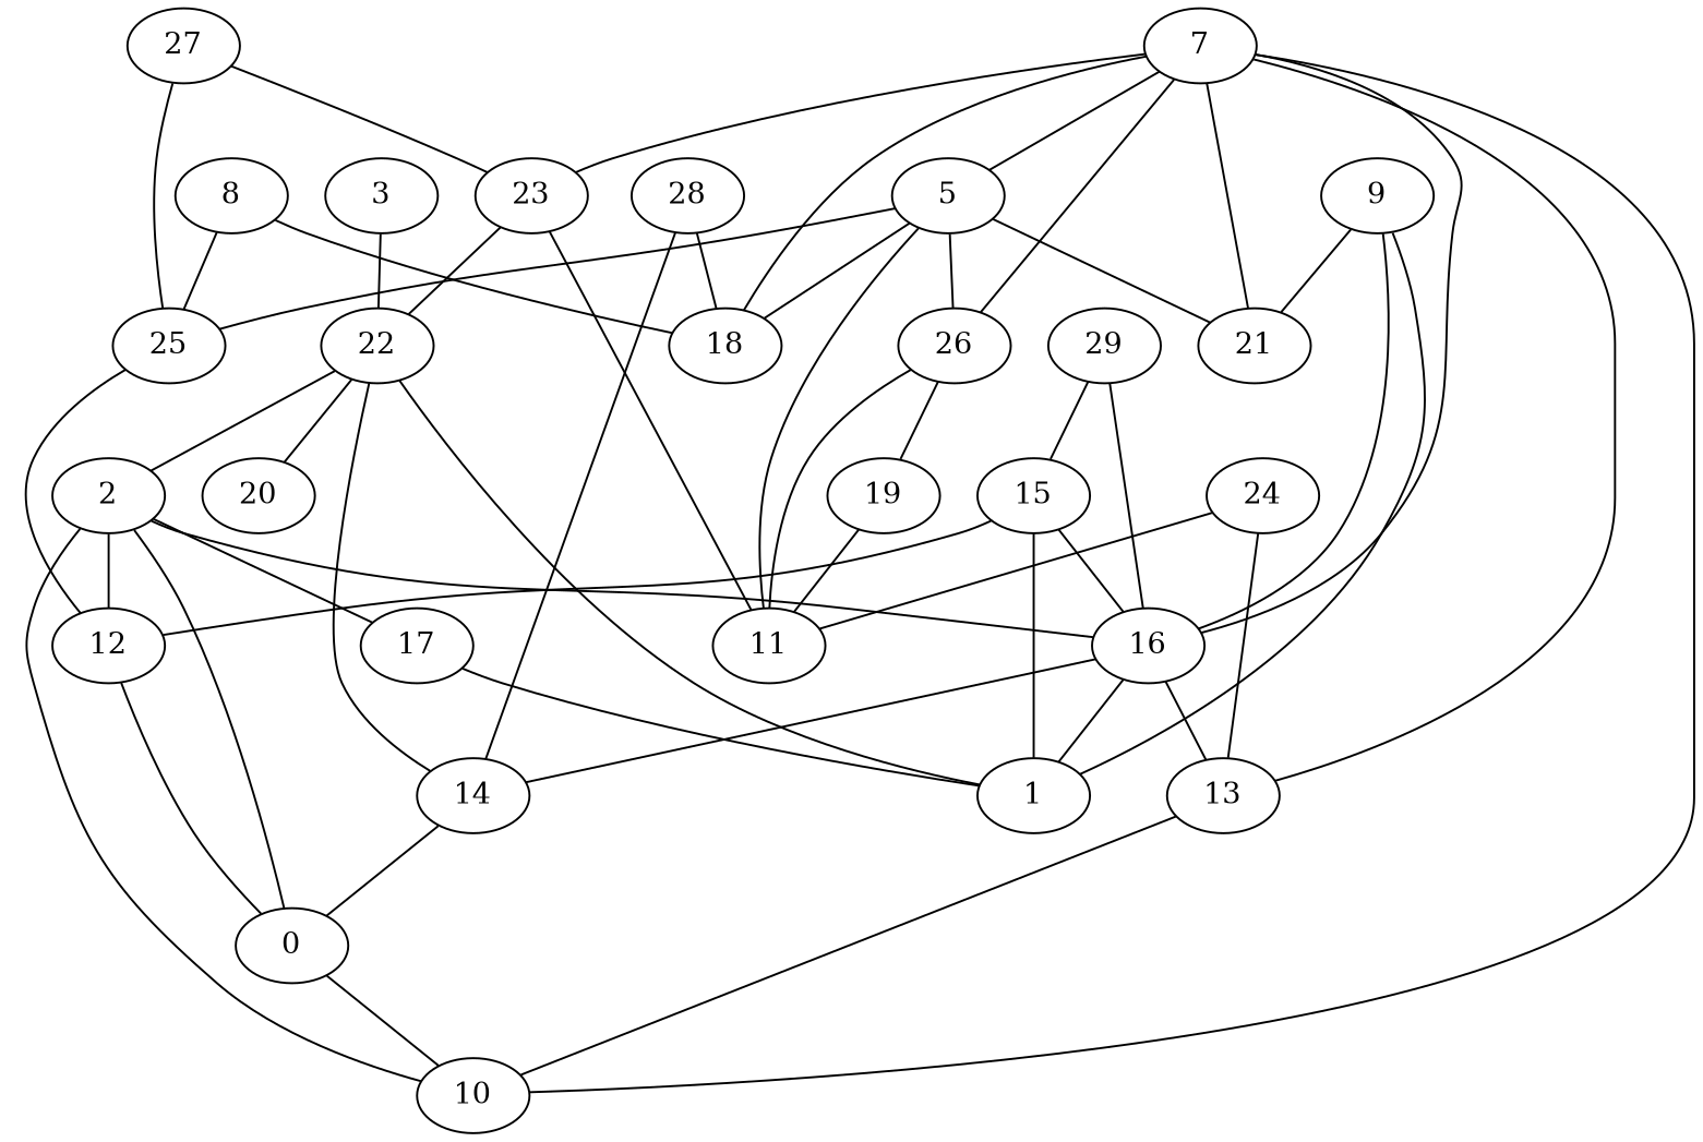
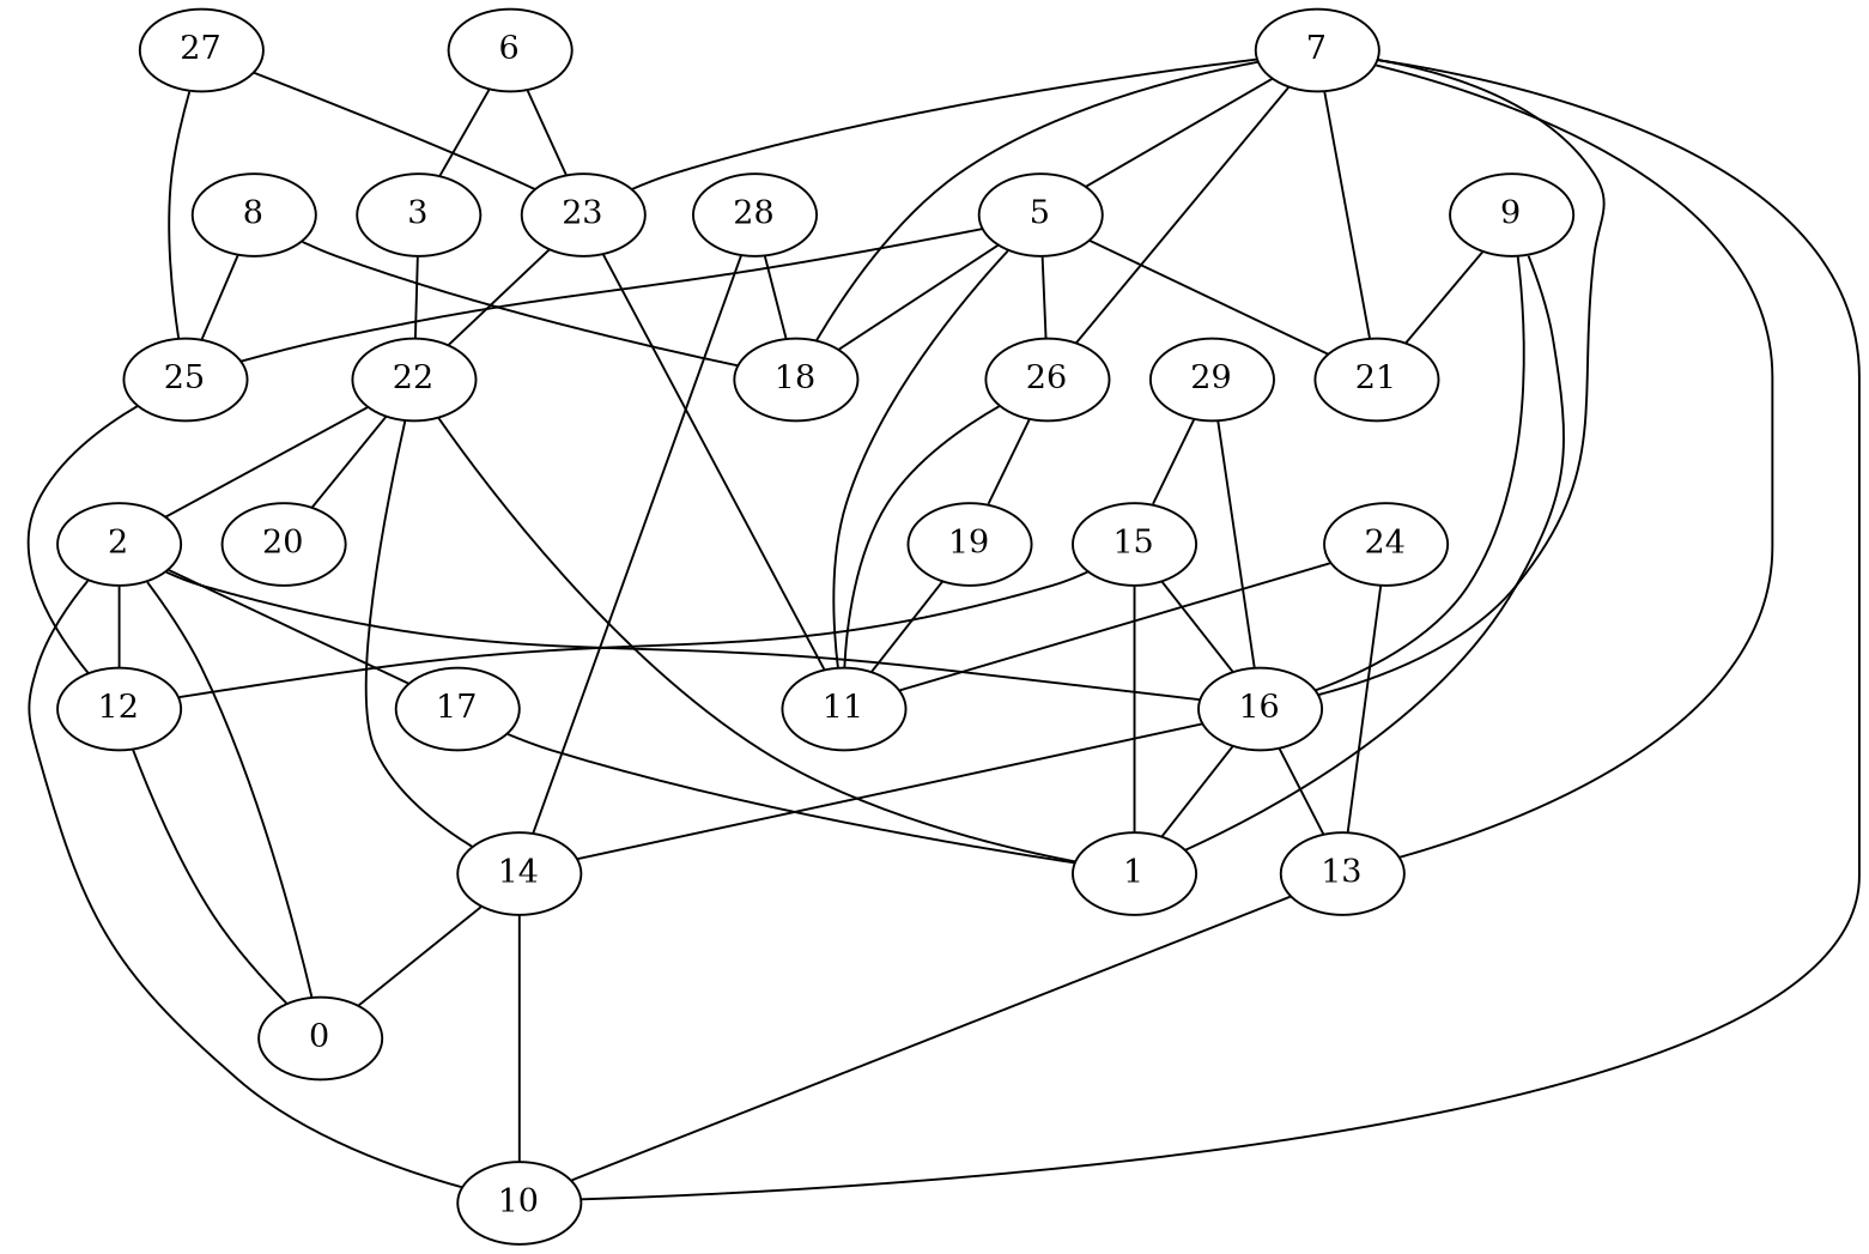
  digraph {
    edge [color=black dir=none]
    26
    11
    19
    2
    0
    10
    16
    17
    12
    14
    28
    18
    9
    1
    21
    13
    22
    20
    7
+   6
    5
    23
    3
    25
    27
    15
    29
    8
    24
    subgraph sub_1 {
      26
      11
      19
      2
      0
      10
      16
      17
      12
      14
      28
      18
      9
      1
      21
      13
      22
      20
      7
+     6
      5
      23
      3
      25
      27
      15
      29
      8
      24
    }
    26 -> 11
    26 -> 19
    19 -> 11
    2 -> 0
    2 -> 10
    2 -> 16
    2 -> 17
    2 -> 12
    16 -> 14
    16 -> 1
    16 -> 13
    17 -> 1
    12 -> 0
    14 -> 0
-   0 -> 10
+   14 -> 10
    28 -> 14
    28 -> 18
    9 -> 16
    9 -> 1
    9 -> 21
    13 -> 10
    22 -> 2
    22 -> 14
    22 -> 1
    22 -> 20
    7 -> 26
    7 -> 10
    7 -> 16
    7 -> 18
    7 -> 21
    7 -> 13
    7 -> 5
    7 -> 23
+   6 -> 23
+   6 -> 3
    5 -> 26
    5 -> 11
    5 -> 18
    5 -> 21
    5 -> 25
    23 -> 11
    23 -> 22
    3 -> 22
    25 -> 12
    27 -> 23
    27 -> 25
    15 -> 16
    15 -> 12
    15 -> 1
    29 -> 16
    29 -> 15
    8 -> 18
    8 -> 25
    24 -> 11
    24 -> 13
  }
